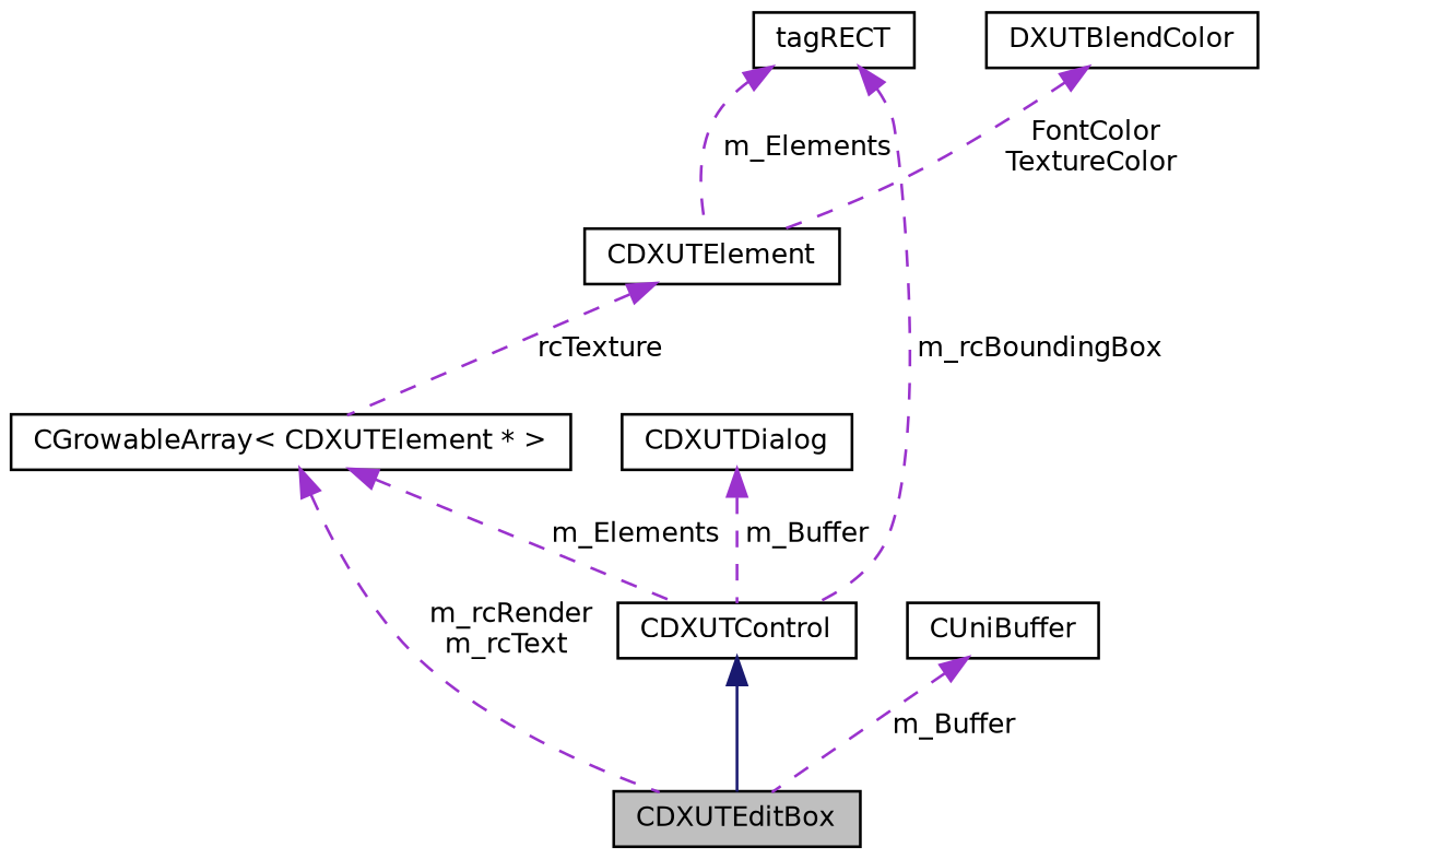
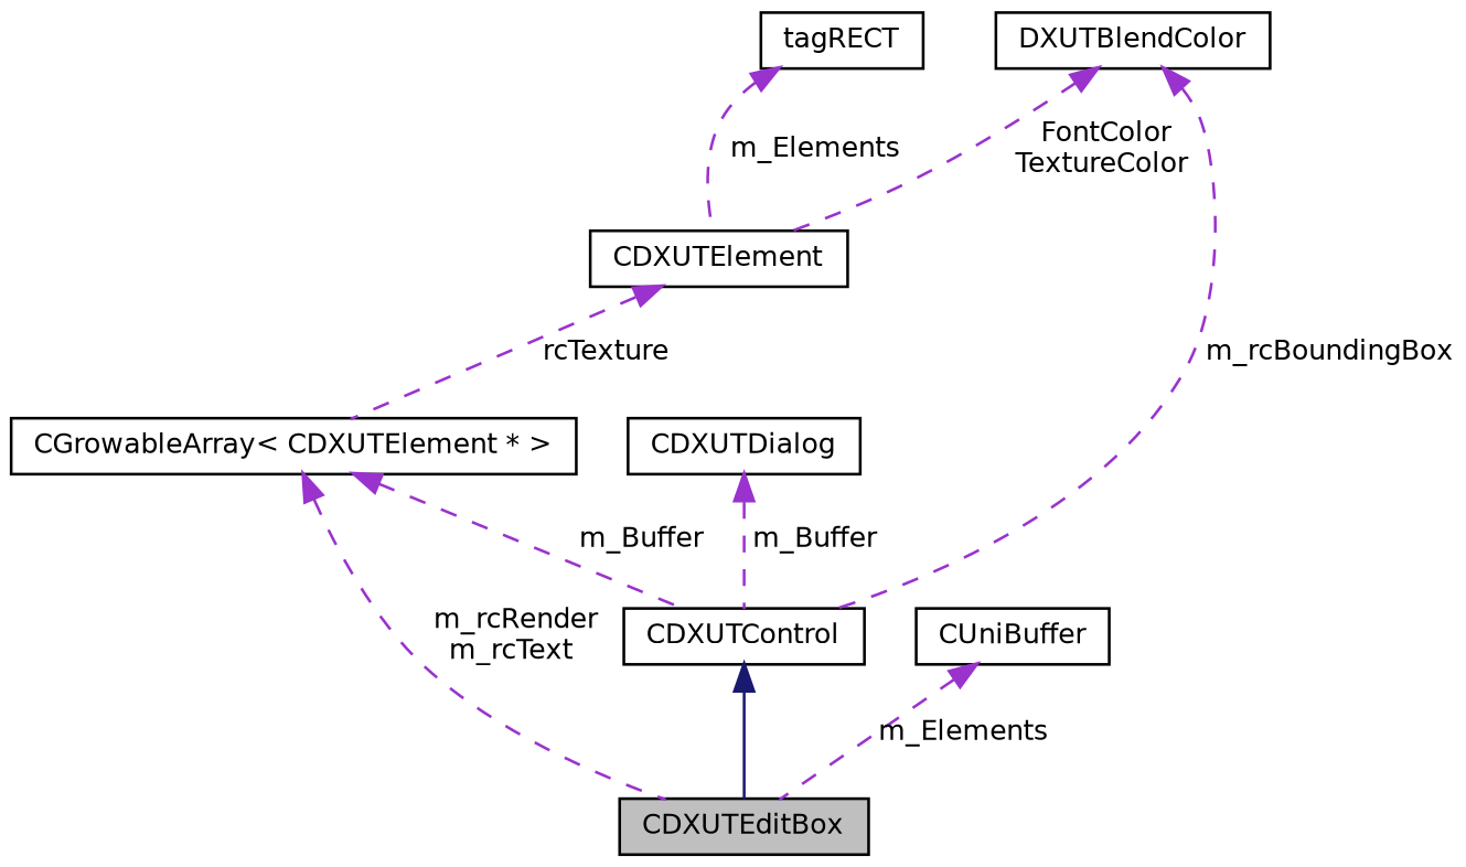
  digraph {
    node [color=black fillcolor=white fontname=Helvetica fontsize=10 shape=record style=filled]
    edge [color=darkorchid3 dir=back fontname=Helvetica fontsize=10 labelfontname=Helvetica labelfontsize=10 style=dashed]
    n1 [fillcolor=grey75 fontcolor=black height=0.2 label=CDXUTEditBox width=0.4]
    n2 [height=0.2 label=CDXUTControl width=0.4]
    n3 [height=0.2 label=tagRECT width=0.4]
    n4 [height=0.2 label=CDXUTElement width=0.4]
    n5 [height=0.2 label="CGrowableArray\< CDXUTElement * \>" width=0.4]
    n6 [height=0.2 label=DXUTBlendColor width=0.4]
    n7 [height=0.2 label=CDXUTDialog width=0.4]
    n8 [height=0.2 label=CUniBuffer width=0.4]
    n2 -> n1 [color=midnightblue style=solid]
-   n3 -> n2 [label=" m_rcBoundingBox"]
+   n6 -> n2 [label=" m_rcBoundingBox"]
    n3 -> n4 [label=" m_Elements"]
    n4 -> n5 [label=" rcTexture"]
    n5 -> n1 [label=" m_rcRender\nm_rcText"]
-   n5 -> n2 [label=" m_Elements"]
+   n5 -> n2 [label=" m_Buffer"]
    n6 -> n4 [label=" FontColor\nTextureColor"]
    n7 -> n2 [label=" m_Buffer"]
-   n8 -> n1 [label=" m_Buffer"]
+   n8 -> n1 [label=" m_Elements"]
  }
